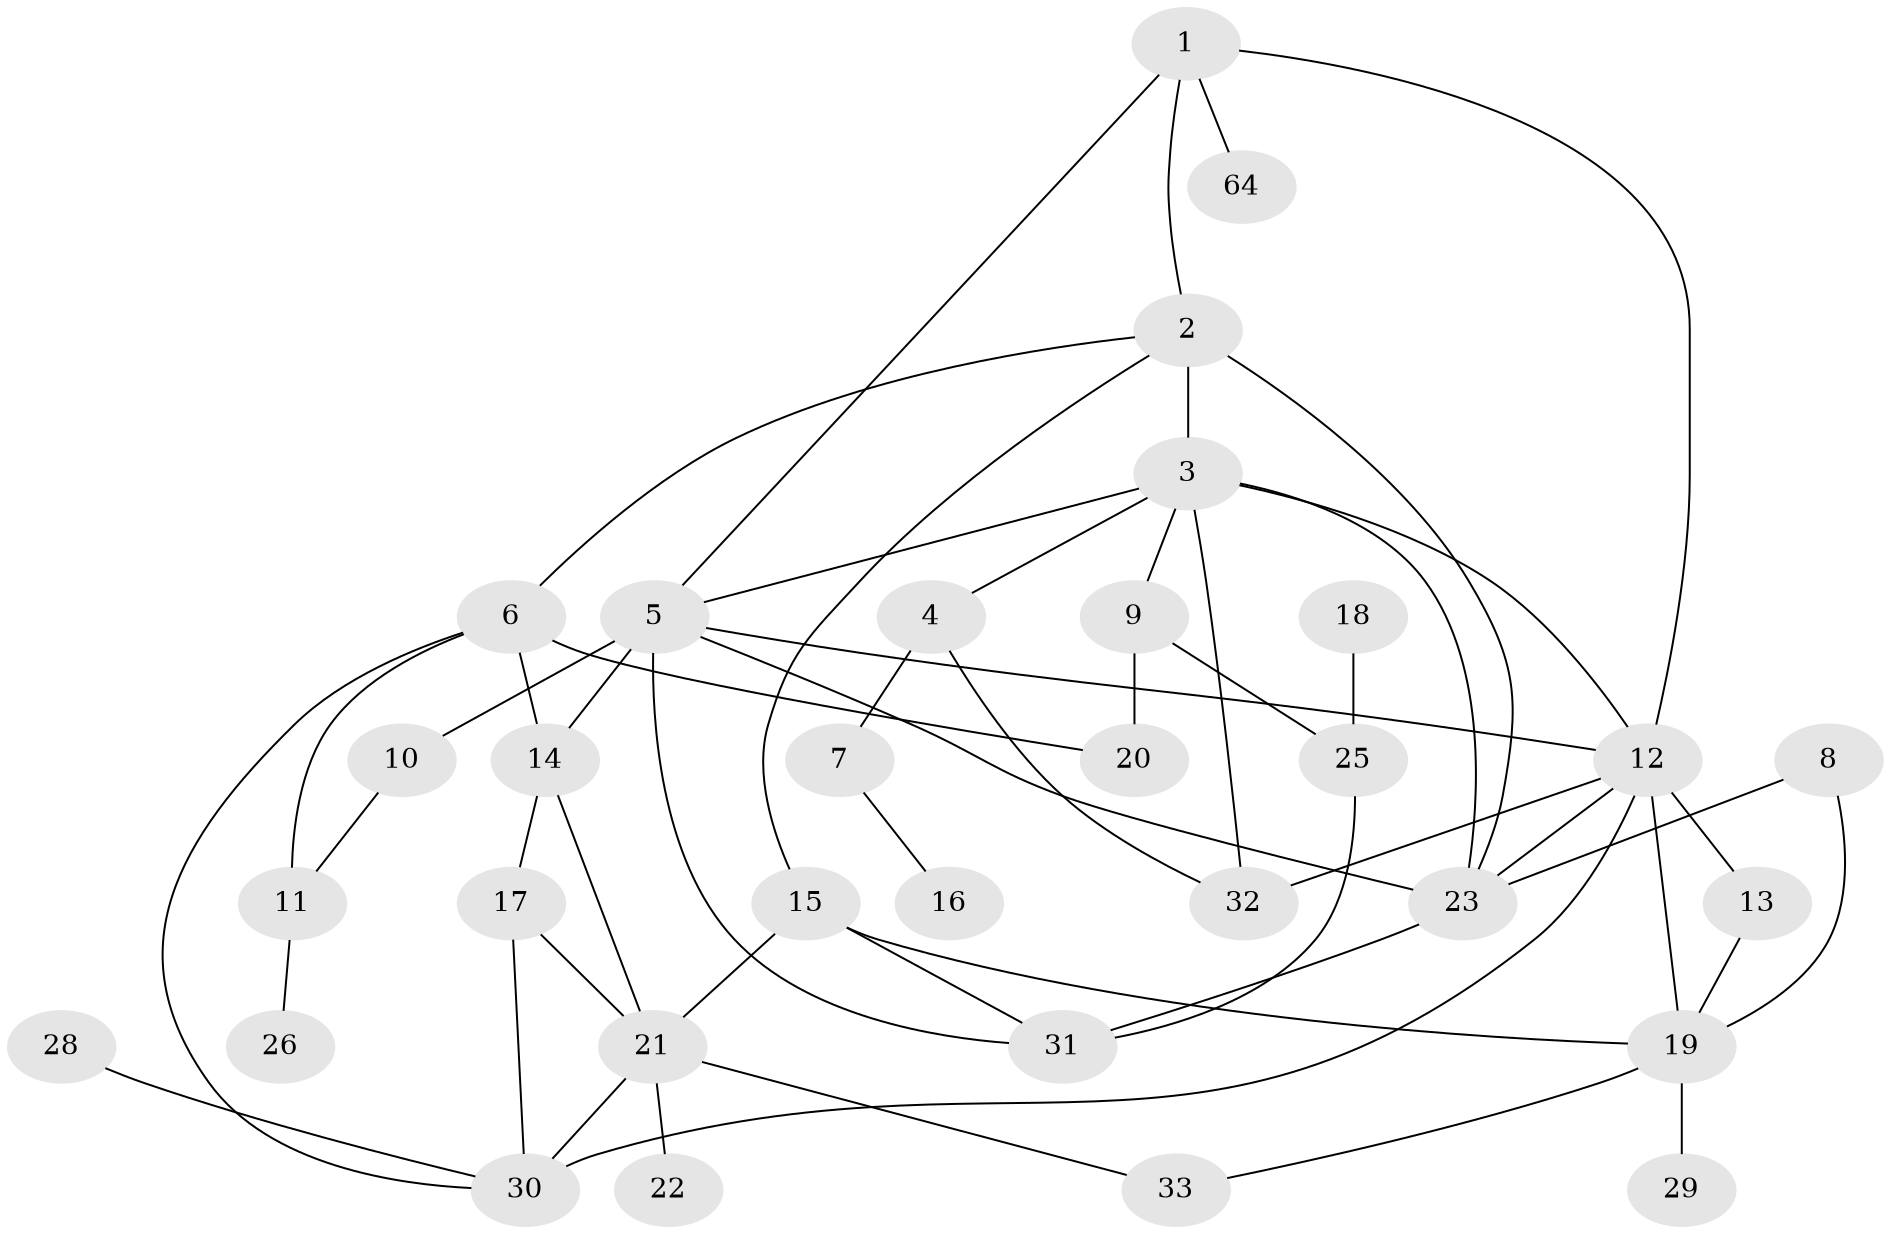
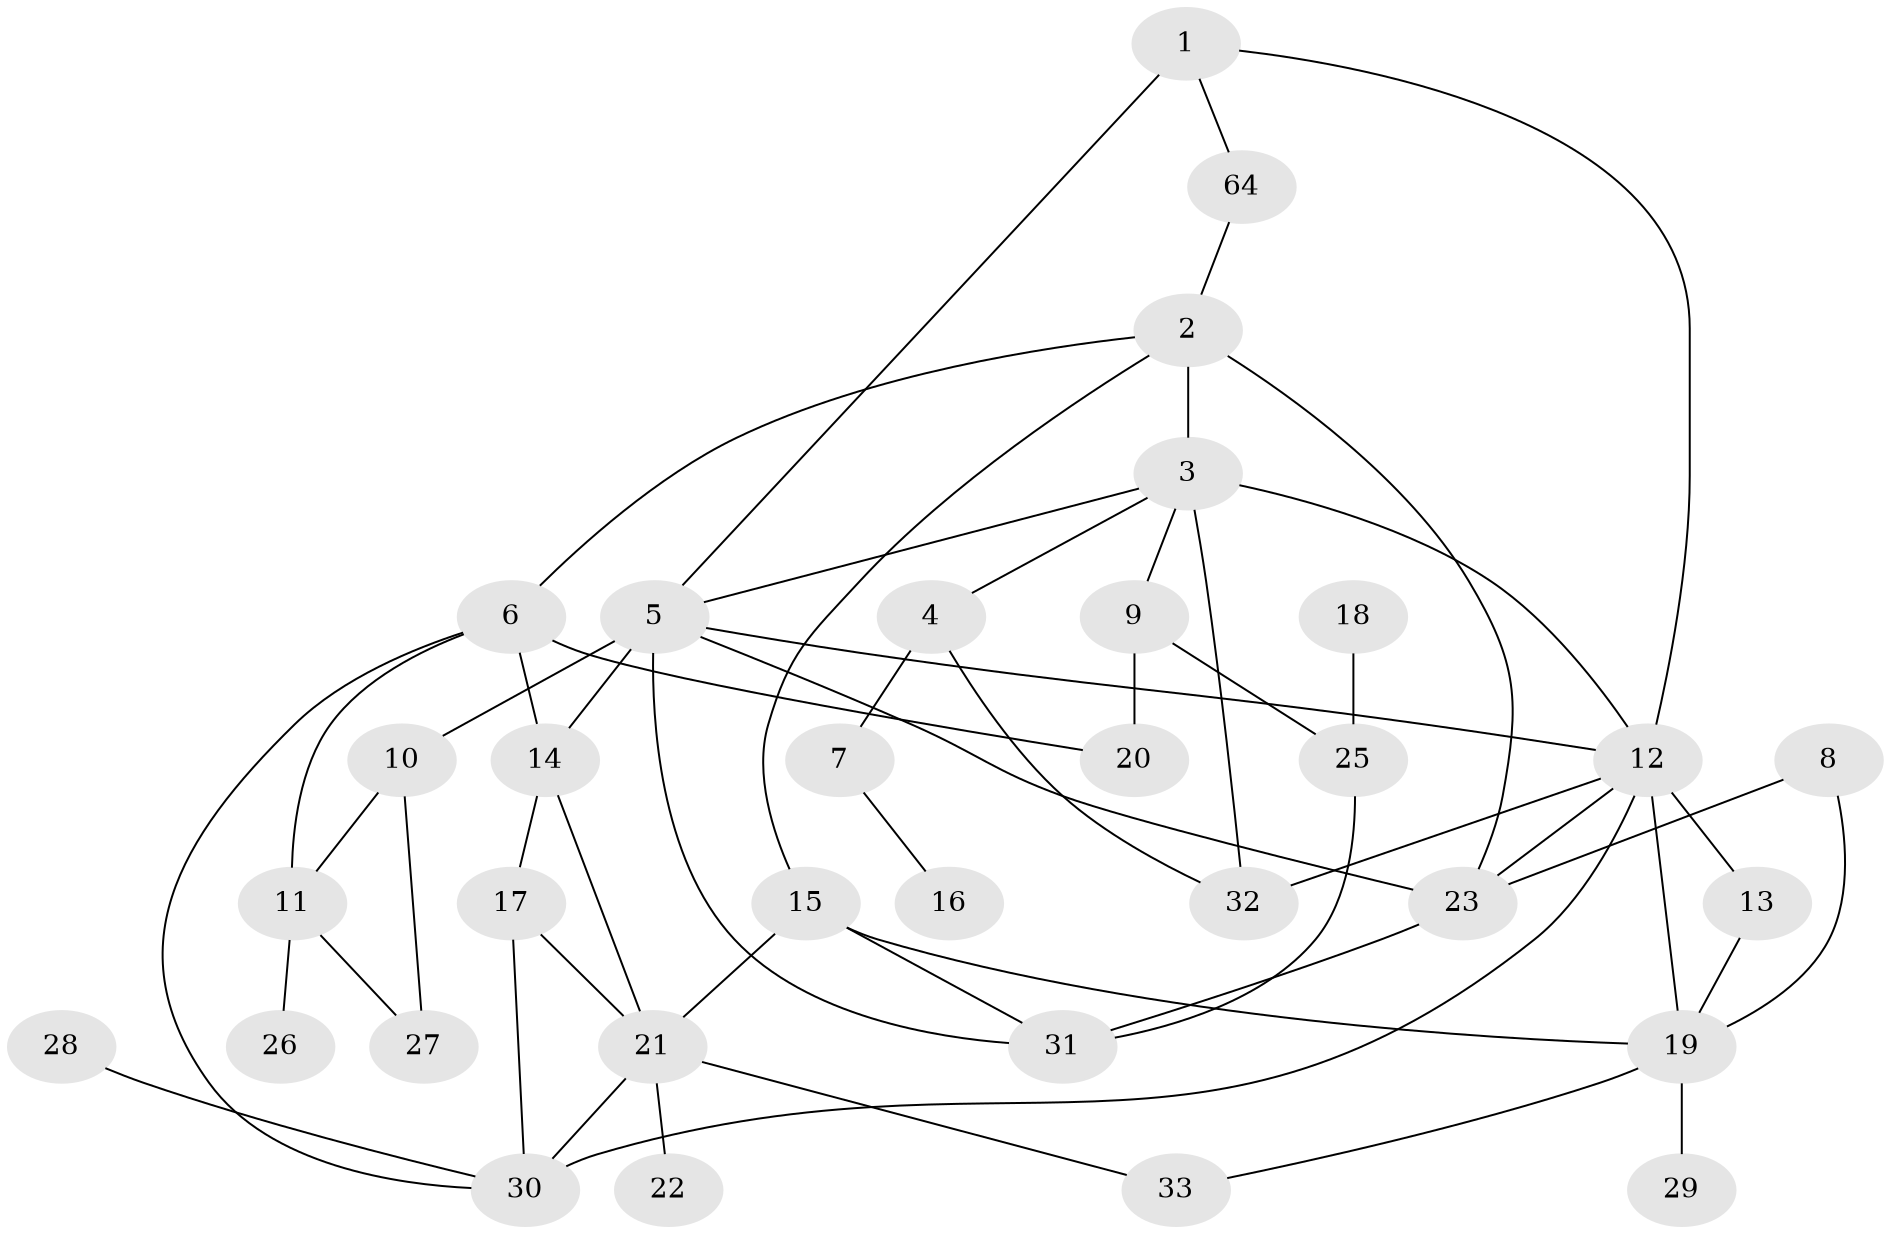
  graph {
    node [color=gray90 style=filled]
    edge [weight=1.0]
    1
    2
    5
    12
    n5 [label=64]
    3
    6
    15
    23
    10
    14
    31
    32
    30
    19
    13
    4
    9
    11
    20
    21
    7
    25
    16
+   27
    17
    26
    8
    29
    33
    22
    18
    28
-   1 -- 2
+   n5 -- 2
    1 -- 5
    1 -- 12
    1 -- n5
    2 -- 3
    2 -- 6
    2 -- 15
    2 -- 23 [weight=2.0]
    5 -- 12
    5 -- 23
    5 -- 10
    5 -- 14
    5 -- 31
    12 -- 23
    12 -- 32
    12 -- 30
    12 -- 19
    12 -- 13
    3 -- 5
    3 -- 12
-   3 -- 23
    3 -- 32
    3 -- 4
    3 -- 9
    6 -- 14
    6 -- 30
    6 -- 11
    6 -- 20
    15 -- 31
    15 -- 19
    15 -- 21
    23 -- 31
    10 -- 11
+   10 -- 27
    14 -- 21
    14 -- 17
    19 -- 29
    19 -- 33
    13 -- 19
    4 -- 32
    4 -- 7 [weight=2.0]
    9 -- 20
    9 -- 25
+   11 -- 27
    11 -- 26
    21 -- 30
    21 -- 33
    21 -- 22
    7 -- 16
    25 -- 31
    17 -- 30
    17 -- 21
    8 -- 23
    8 -- 19
    18 -- 25
    28 -- 30
  }
